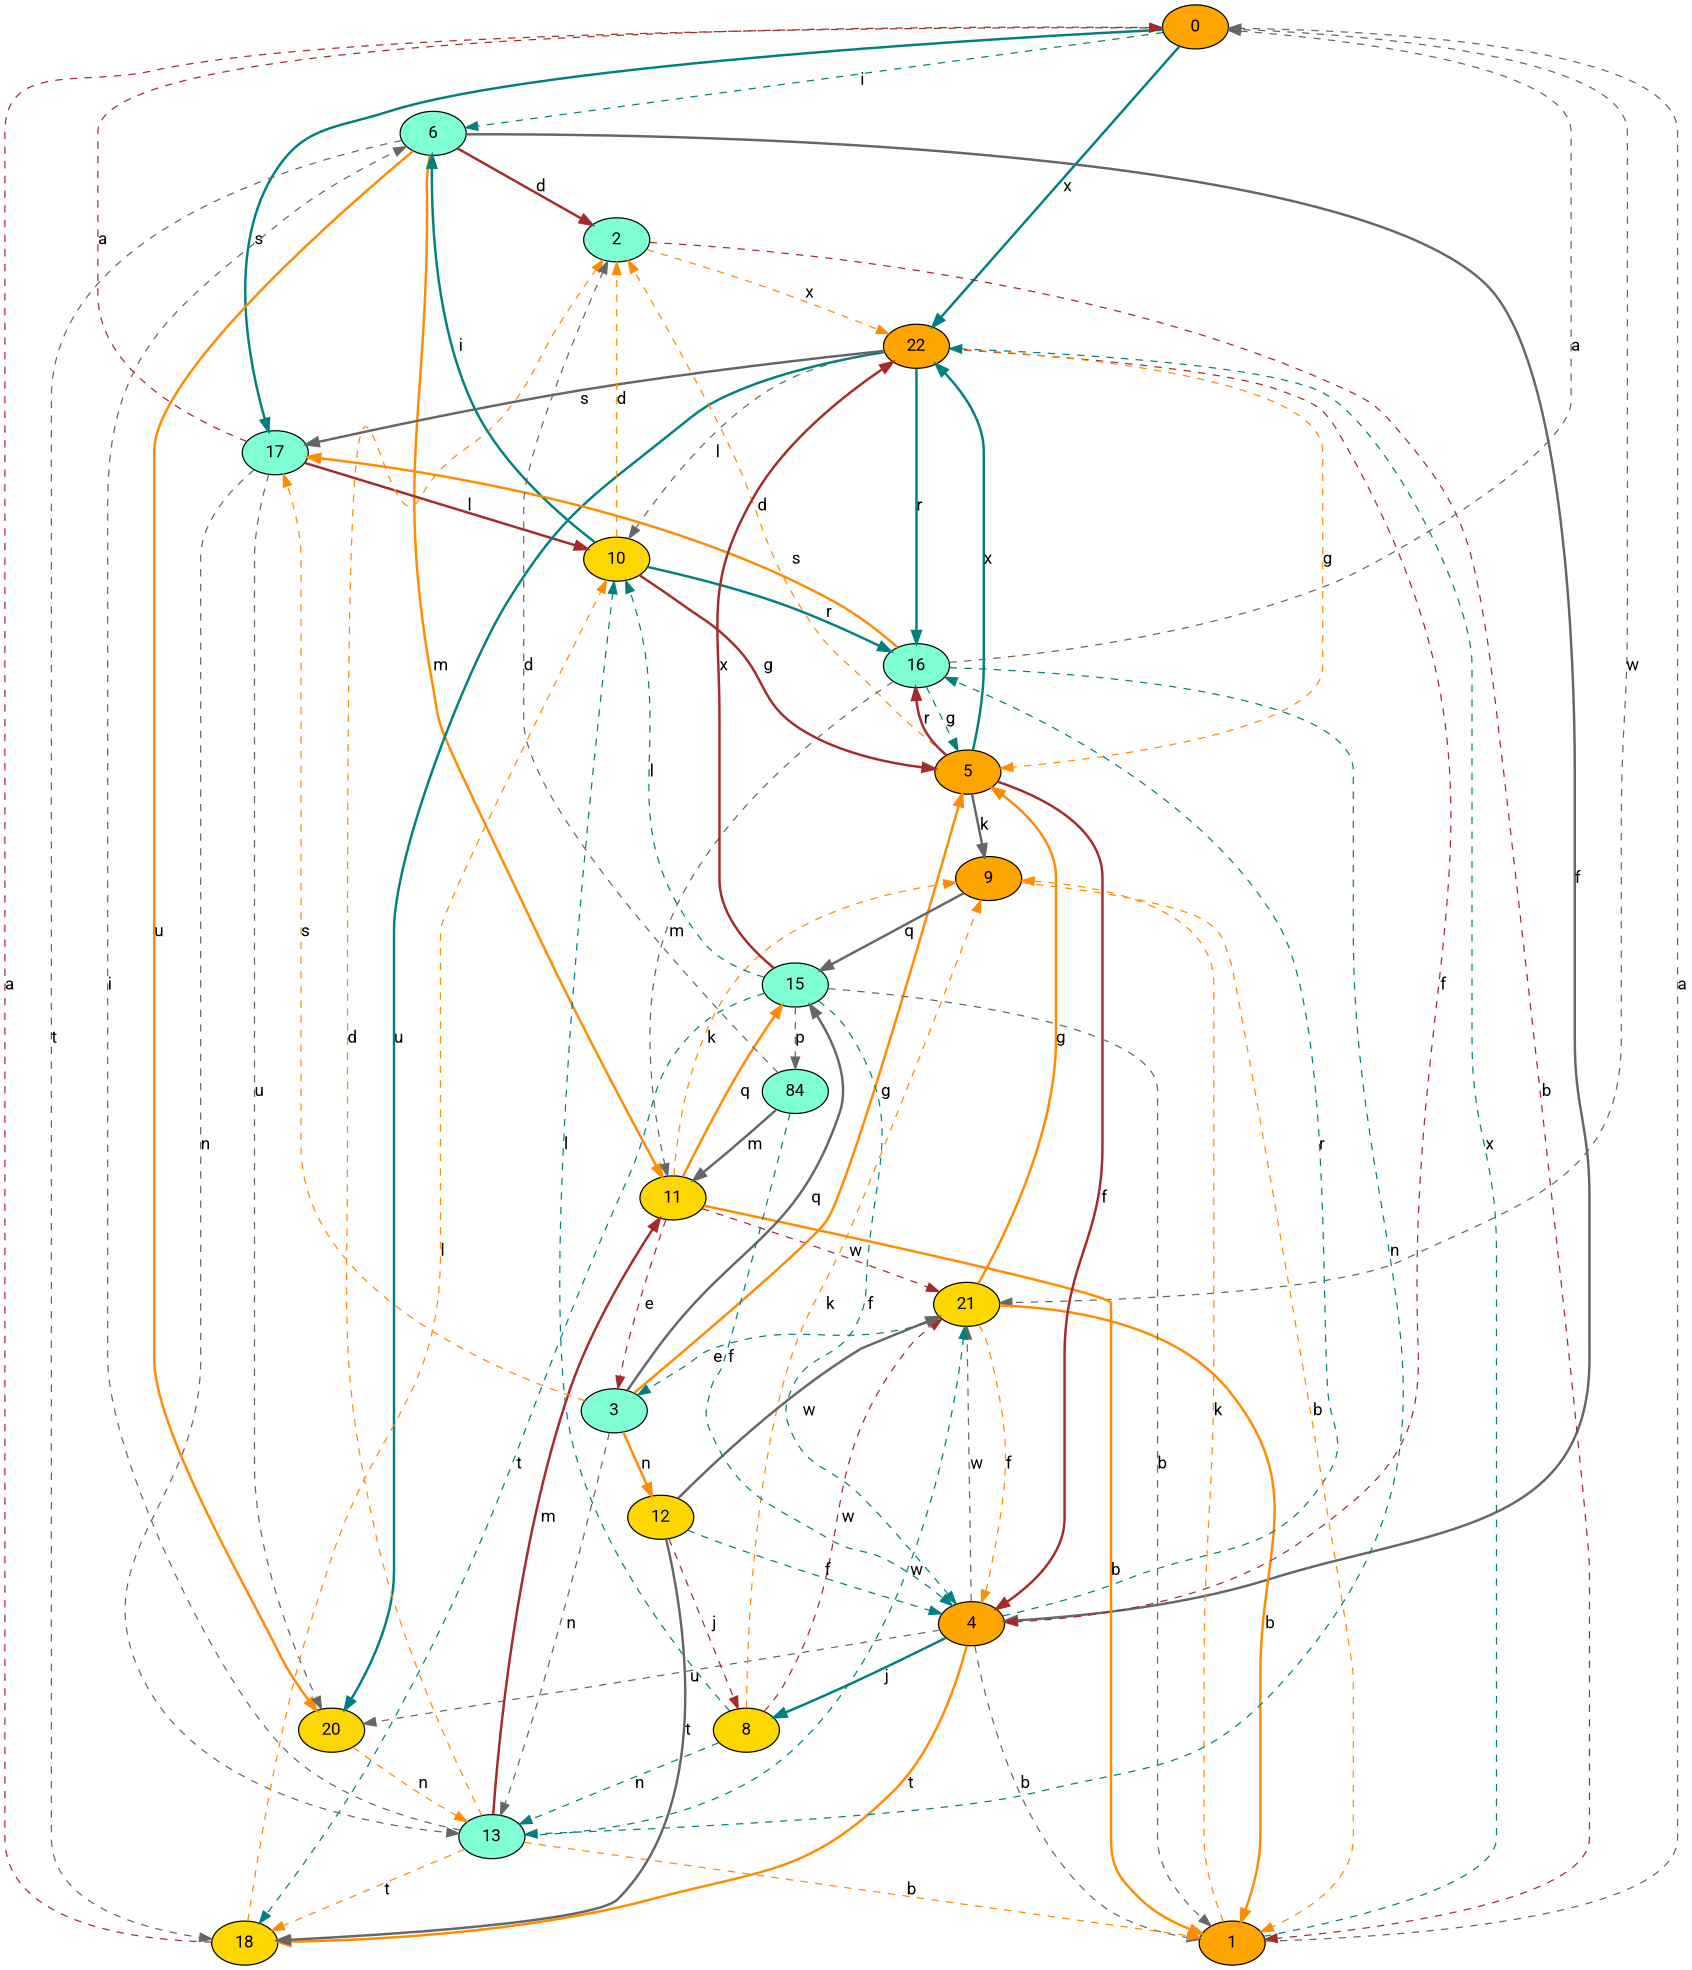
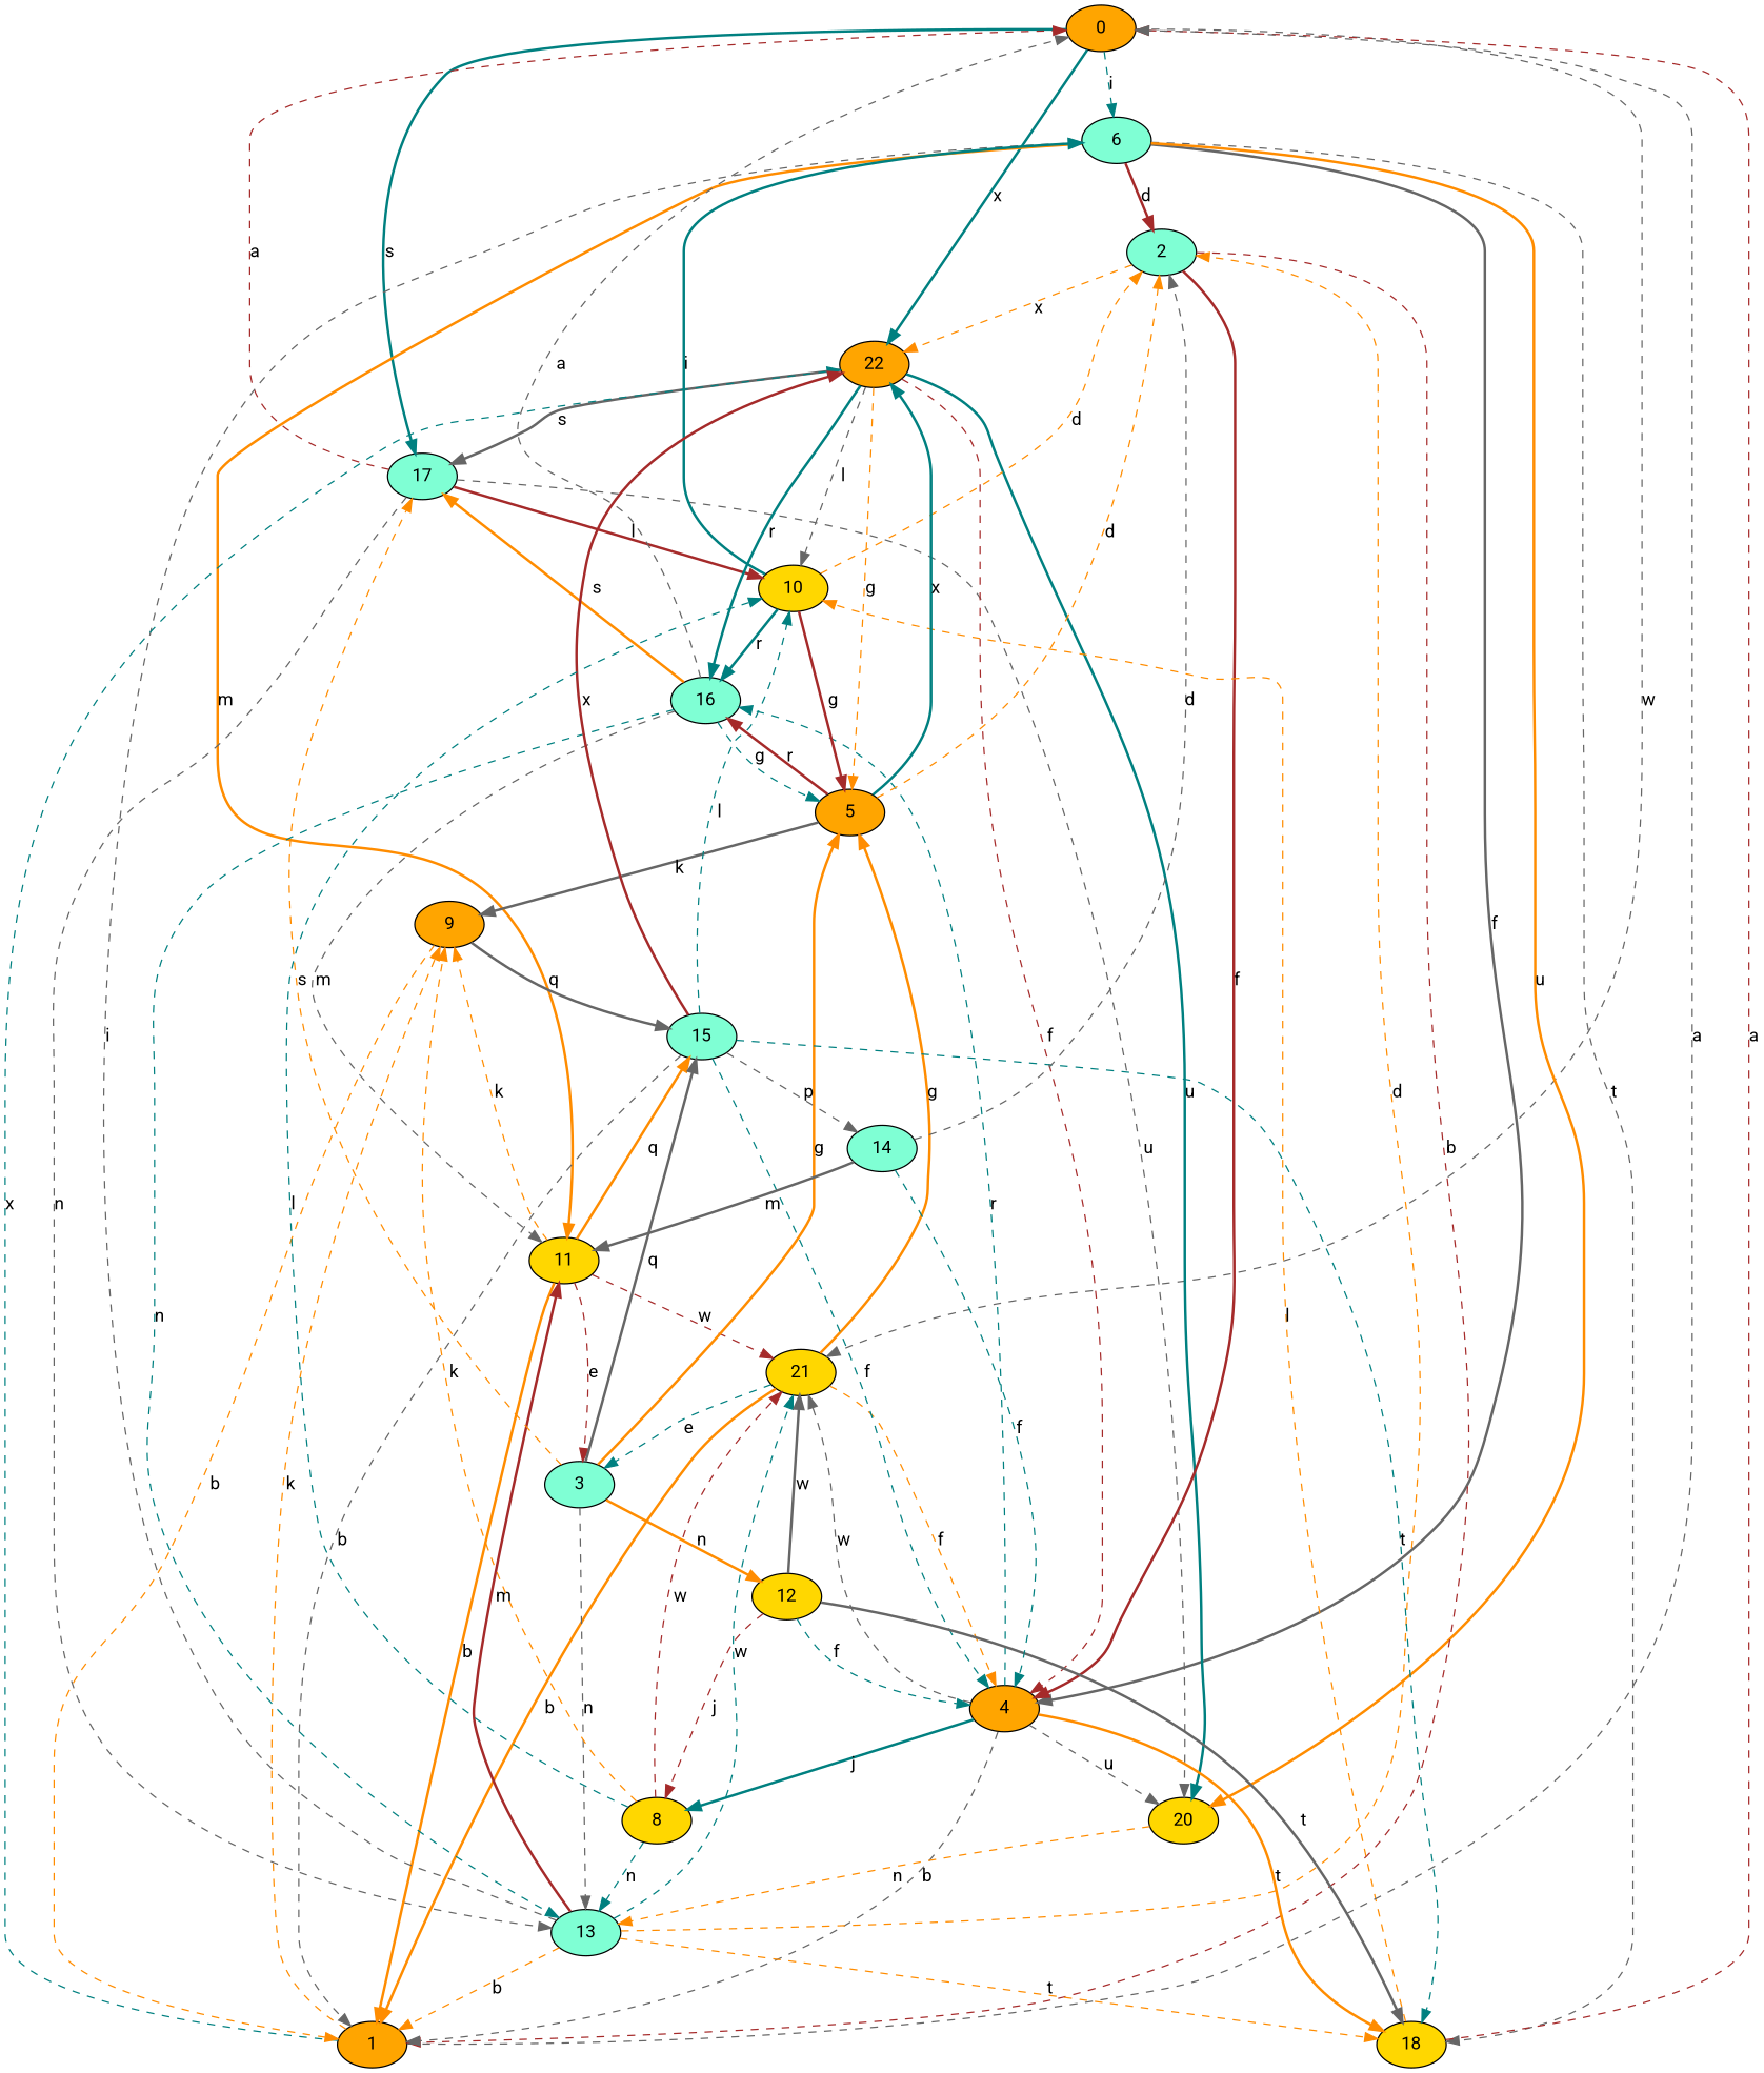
  strict digraph {
    fontname=Roboto
    node [fillcolor=aquamarine fontname=Roboto style=filled]
    edge [color=darkorange fontname=Roboto style=dashed]
    0 [fillcolor=orange]
    6
    17
    21 [fillcolor=gold]
    22 [fillcolor=orange]
    2
    4 [fillcolor=orange]
    18 [fillcolor=gold]
    20 [fillcolor=gold]
    11 [fillcolor=gold]
    13
    10 [fillcolor=gold]
    1 [fillcolor=orange]
    3
    5 [fillcolor=orange]
    16
    9 [fillcolor=orange]
    15
    8 [fillcolor=gold]
    12 [fillcolor=gold]
-   14 [label=84]
+   14
    0 -> 6 [color=teal label=i]
    0 -> 17 [color=teal label=s style=bold]
    0 -> 21 [color=gray40 label=w]
    0 -> 22 [color=teal label=x style=bold]
    6 -> 2 [color=brown label=d style=bold]
    6 -> 4 [color=gray40 label=f style=bold]
    6 -> 18 [color=gray40 label=t]
    6 -> 20 [label=u style=bold]
    6 -> 11 [label=m style=bold]
    17 -> 0 [color=brown label=a]
    17 -> 20 [color=gray40 label=u]
    17 -> 13 [color=gray40 label=n]
    17 -> 10 [color=brown label=l style=bold]
    21 -> 4 [label=f]
    21 -> 1 [label=b style=bold]
    21 -> 3 [color=teal label=e]
    21 -> 5 [label=g style=bold]
    22 -> 17 [color=gray40 label=s style=bold]
    22 -> 4 [color=brown label=f]
    22 -> 20 [color=teal label=u style=bold]
    22 -> 10 [color=gray40 label=l]
    22 -> 5 [label=g]
    22 -> 16 [color=teal label=r style=bold]
    2 -> 22 [label=x]
-   5 -> 4 [color=brown label=f style=bold]
+   2 -> 4 [color=brown label=f style=bold]
    2 -> 1 [color=brown label=b]
    4 -> 21 [color=gray40 label=w]
    4 -> 18 [label=t style=bold]
    4 -> 20 [color=gray40 label=u]
    4 -> 1 [color=gray40 label=b]
    4 -> 16 [color=teal label=r]
    4 -> 8 [color=teal label=j style=bold]
    18 -> 0 [color=brown label=a]
    18 -> 10 [label=l]
    20 -> 13 [label=n]
    11 -> 21 [color=brown label=w]
    11 -> 1 [label=b style=bold]
    11 -> 3 [color=brown label=e]
    11 -> 9 [label=k]
    11 -> 15 [label=q style=bold]
    13 -> 6 [color=gray40 label=i]
    13 -> 21 [color=teal label=w]
    13 -> 2 [label=d]
    13 -> 18 [label=t]
    13 -> 11 [color=brown label=m style=bold]
    13 -> 1 [label=b]
    10 -> 6 [color=teal label=i style=bold]
    10 -> 2 [label=d]
    10 -> 5 [color=brown label=g style=bold]
    10 -> 16 [color=teal label=r style=bold]
    1 -> 0 [color=gray40 label=a]
    1 -> 22 [color=teal label=x]
    1 -> 9 [label=k]
    3 -> 17 [label=s]
    3 -> 13 [color=gray40 label=n]
    3 -> 5 [label=g style=bold]
    3 -> 15 [color=gray40 label=q style=bold]
    3 -> 12 [label=n style=bold]
    5 -> 22 [color=teal label=x style=bold]
    5 -> 2 [label=d]
    5 -> 16 [color=brown label=r style=bold]
    5 -> 9 [color=gray40 label=k style=bold]
    16 -> 0 [color=gray40 label=a]
    16 -> 17 [label=s style=bold]
    16 -> 11 [color=gray40 label=m]
    16 -> 13 [color=teal label=n]
    16 -> 5 [color=teal label=g]
    9 -> 1 [label=b]
    9 -> 15 [color=gray40 label=q style=bold]
    15 -> 22 [color=brown label=x style=bold]
    15 -> 4 [color=teal label=f]
    15 -> 18 [color=teal label=t]
    15 -> 10 [color=teal label=l]
    15 -> 1 [color=gray40 label=b]
    15 -> 14 [color=gray40 label=p]
    8 -> 21 [color=brown label=w]
    8 -> 13 [color=teal label=n]
    8 -> 10 [color=teal label=l]
    8 -> 9 [label=k]
    12 -> 21 [color=gray40 label=w style=bold]
    12 -> 4 [color=teal label=f]
    12 -> 18 [color=gray40 label=t style=bold]
    12 -> 8 [color=brown label=j]
    14 -> 2 [color=gray40 label=d]
    14 -> 4 [color=teal label=f]
    14 -> 11 [color=gray40 label=m style=bold]
  }
